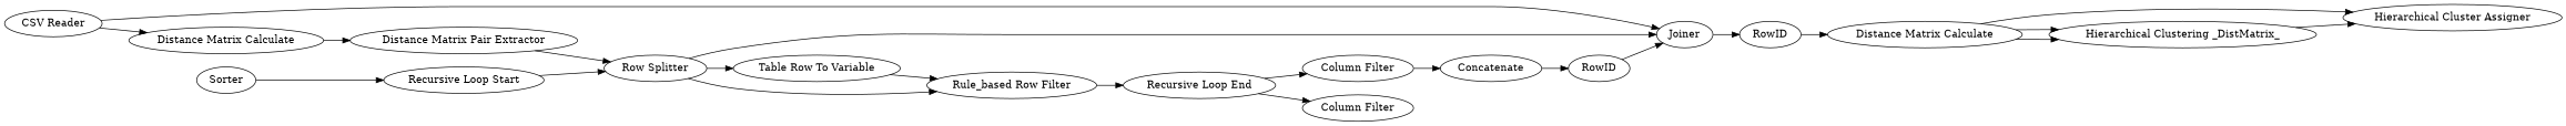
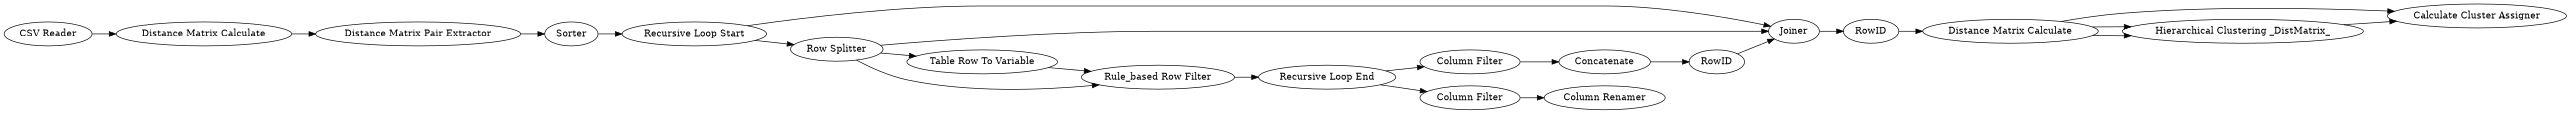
  digraph {
    rankdir=LR
    n1 [label="CSV Reader"]
    n2 [label=Joiner]
    n3 [label="Distance Matrix Calculate"]
    n4 [label=RowID]
    n5 [label="Distance Matrix Pair Extractor"]
    n6 [label=Sorter]
    n7 [label="Recursive Loop Start"]
    n8 [label="Recursive Loop End"]
    n9 [label="Column Filter"]
    n10 [label="Column Filter"]
    n11 [label=Concatenate]
+   n12 [label="Column Renamer"]
    n13 [label="Row Splitter"]
    n14 [label="Table Row To Variable"]
    n15 [label="Rule_based Row Filter"]
    n16 [label=RowID]
-   n17 [label="Hierarchical Cluster Assigner"]
+   n17 [label="Calculate Cluster Assigner"]
    n18 [label="Hierarchical Clustering _DistMatrix_"]
    n19 [label="Distance Matrix Calculate"]
-   n1 -> n2
+   n7 -> n2
    n1 -> n3
    n2 -> n4
    n3 -> n5
    n4 -> n19
-   n5 -> n13
+   n5 -> n6
    n6 -> n7
    n7 -> n13
    n8 -> n9
    n8 -> n10
    n9 -> n11
+   n10 -> n12
    n11 -> n16
    n13 -> n2
    n13 -> n14
    n13 -> n15
    n14 -> n15
    n15 -> n8
    n16 -> n2
    n18 -> n17
    n19 -> n17
    n19 -> n18
    n19 -> n18
  }
